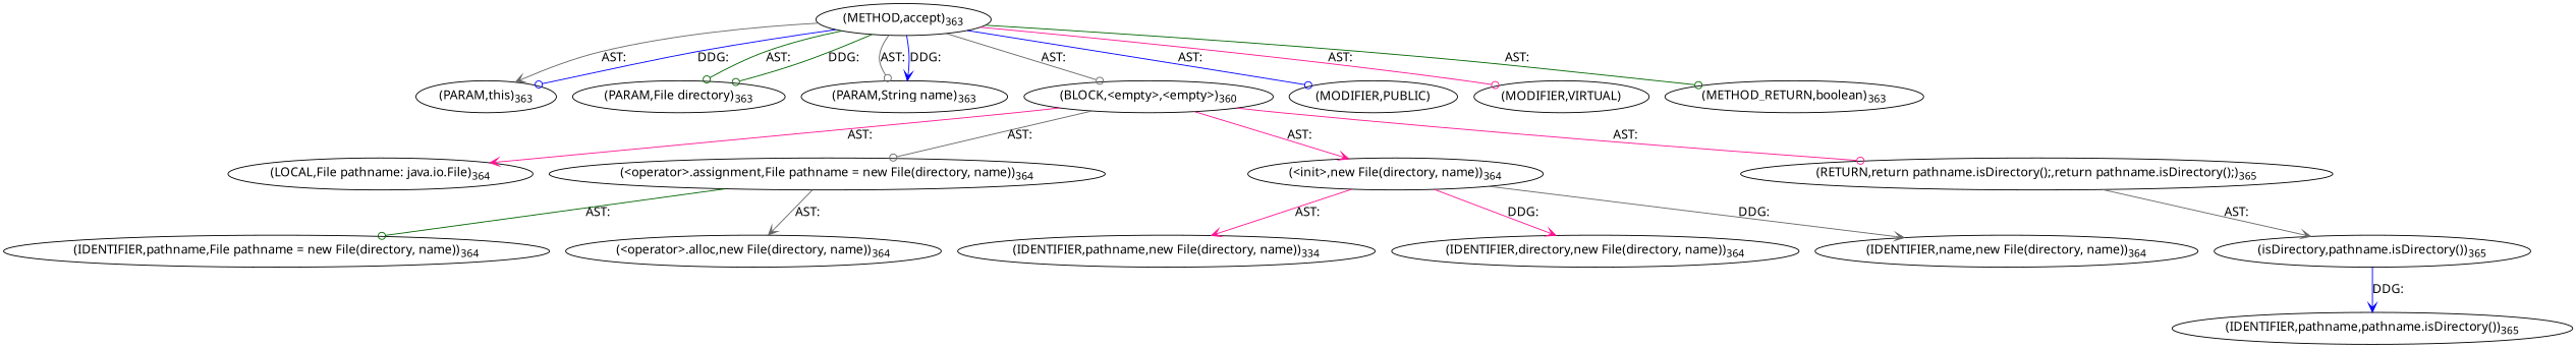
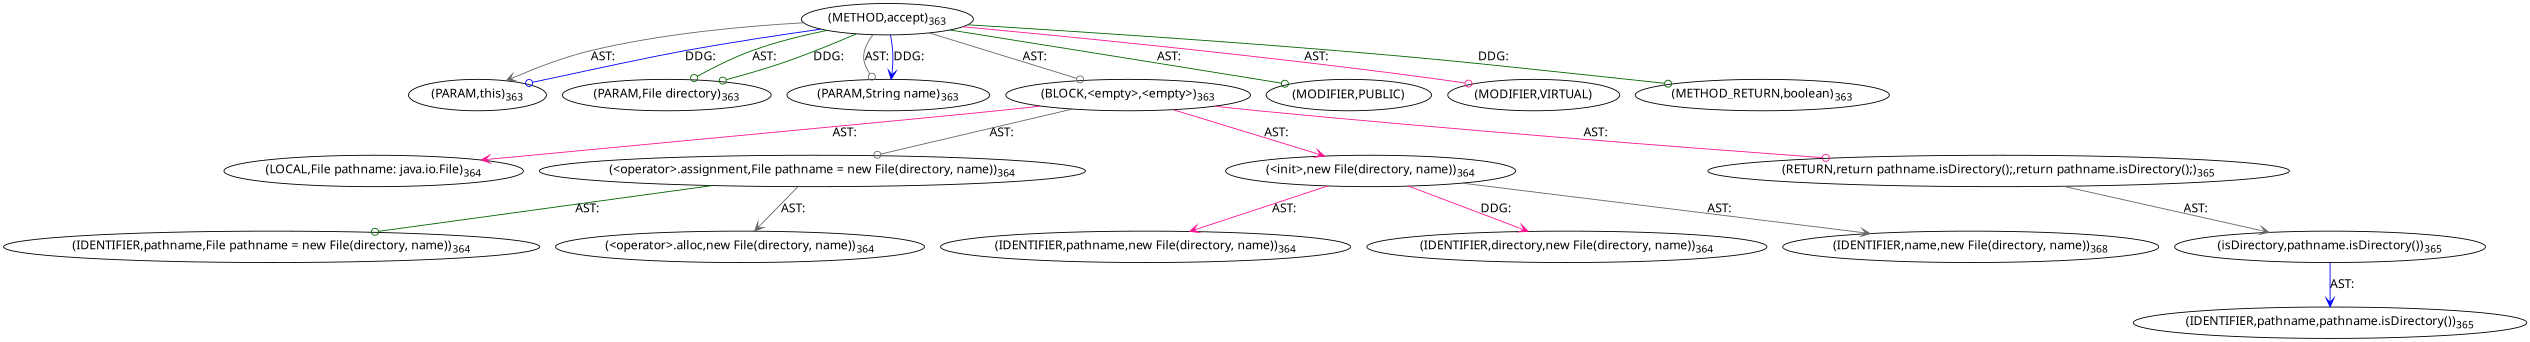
  digraph {
    fontname="Noto Sans"
    node [fontname="Noto Sans"]
    edge [arrowhead=odot color=gray40 fontname="Noto Sans"]
    n1 [label=<(METHOD,accept)<SUB>363</SUB>>]
    n2 [label=<(PARAM,this)<SUB>363</SUB>>]
    n3 [label=<(PARAM,File directory)<SUB>363</SUB>>]
    n4 [label=<(PARAM,String name)<SUB>363</SUB>>]
-   n5 [label=<(BLOCK,&lt;empty&gt;,&lt;empty&gt;)<SUB>360</SUB>>]
+   n5 [label=<(BLOCK,&lt;empty&gt;,&lt;empty&gt;)<SUB>363</SUB>>]
    n6 [label=<(MODIFIER,PUBLIC)>]
    n7 [label=<(MODIFIER,VIRTUAL)>]
    n8 [label=<(METHOD_RETURN,boolean)<SUB>363</SUB>>]
    n9 [label=<(LOCAL,File pathname: java.io.File)<SUB>364</SUB>>]
    n10 [label=<(&lt;operator&gt;.assignment,File pathname = new File(directory, name))<SUB>364</SUB>>]
    n11 [label=<(&lt;init&gt;,new File(directory, name))<SUB>364</SUB>>]
    n12 [label=<(RETURN,return pathname.isDirectory();,return pathname.isDirectory();)<SUB>365</SUB>>]
    n13 [label=<(IDENTIFIER,pathname,File pathname = new File(directory, name))<SUB>364</SUB>>]
    n14 [label=<(&lt;operator&gt;.alloc,new File(directory, name))<SUB>364</SUB>>]
-   n15 [label=<(IDENTIFIER,pathname,new File(directory, name))<SUB>334</SUB>>]
+   n15 [label=<(IDENTIFIER,pathname,new File(directory, name))<SUB>364</SUB>>]
    n16 [label=<(IDENTIFIER,directory,new File(directory, name))<SUB>364</SUB>>]
-   n17 [label=<(IDENTIFIER,name,new File(directory, name))<SUB>364</SUB>>]
+   n17 [label=<(IDENTIFIER,name,new File(directory, name))<SUB>368</SUB>>]
    n18 [label=<(isDirectory,pathname.isDirectory())<SUB>365</SUB>>]
    n19 [label=<(IDENTIFIER,pathname,pathname.isDirectory())<SUB>365</SUB>>]
    n1 -> n2 [arrowhead=vee label="AST: "]
    n1 -> n2 [color=blue label="DDG: "]
    n1 -> n3 [color=darkgreen label="AST: "]
    n1 -> n3 [color=darkgreen label="DDG: "]
    n1 -> n4 [label="AST: "]
    n1 -> n4 [arrowhead=vee color=blue label="DDG: "]
    n1 -> n5 [label="AST: "]
-   n1 -> n6 [color=blue label="AST: "]
+   n1 -> n6 [color=darkgreen label="AST: "]
    n1 -> n7 [color=deeppink label="AST: "]
-   n1 -> n8 [color=darkgreen label="AST: "]
+   n1 -> n8 [color=darkgreen label="DDG: "]
    n5 -> n9 [arrowhead=vee color=deeppink label="AST: "]
    n5 -> n10 [label="AST: "]
    n5 -> n11 [arrowhead=vee color=deeppink label="AST: "]
    n5 -> n12 [color=deeppink label="AST: "]
    n10 -> n13 [color=darkgreen label="AST: "]
    n10 -> n14 [arrowhead=vee label="AST: "]
    n11 -> n15 [arrowhead=vee color=deeppink label="AST: "]
    n11 -> n16 [arrowhead=vee color=deeppink label="DDG: "]
-   n11 -> n17 [arrowhead=vee label="DDG: "]
+   n11 -> n17 [arrowhead=vee label="AST: "]
    n12 -> n18 [arrowhead=vee label="AST: "]
-   n18 -> n19 [arrowhead=vee color=blue label="DDG: "]
+   n18 -> n19 [arrowhead=vee color=blue label="AST: "]
  }
